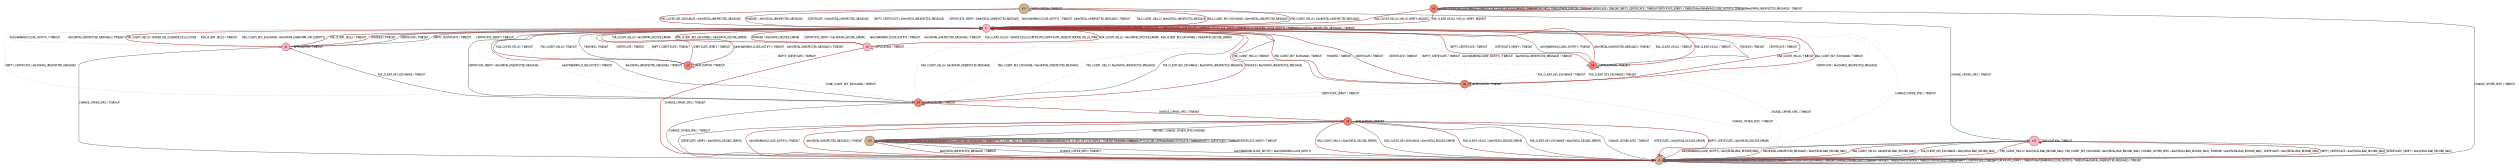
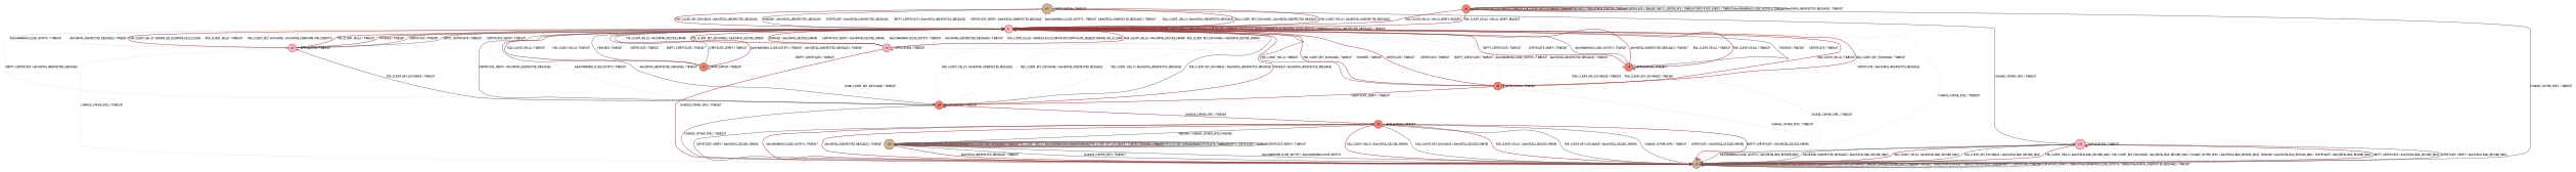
  digraph {
    fontname="Roboto Condensed"
    node [fillcolor=salmon fontname="Roboto Condensed" shape=circle style=filled]
    edge [arrowhead=vee color=gray40 fontname="Roboto Condensed" style=bold]
    n1 [label=s0]
    n2 [fillcolor=lightpink label=s1]
    n3 [fillcolor=tan label=s5]
    n4 [fillcolor=lightpink label=s2]
    n5 [fillcolor=lightpink label=s3]
    n6 [label=s4]
    n7 [label=s6]
    n8 [label=s7]
    n9 [label=s9]
    n10 [label=s8]
    n11 [fillcolor=tan label=s10]
    n12 [fillcolor=tan label=s11]
    n13 [fillcolor=lightpink label=s12]
    n1 -> n1 [arrowhead=onormal color=brown label="RSA_CLIENT_KEY_EXCHANGE / TIMEOUT" style=dotted]
    n1 -> n1 [arrowhead=onormal color=brown label="PSK_CLIENT_KEY_EXCHANGE / TIMEOUT" style=dotted]
    n1 -> n1 [arrowhead=onormal color=brown label="FINISHED / TIMEOUT"]
    n1 -> n1 [arrowhead=normal label="APPLICATION / TIMEOUT" style=dotted]
    n1 -> n1 [arrowhead=onormal color=brown label="CERTIFICATE / TIMEOUT"]
    n1 -> n1 [arrowhead=normal label="EMPTY_CERTIFICATE / TIMEOUT" style=dotted]
    n1 -> n1 [arrowhead=onormal color=brown label="CERTIFICATE_VERIFY / TIMEOUT" style=dotted]
    n1 -> n1 [arrowhead=normal label="Alert(WARNING,CLOSE_NOTIFY) / TIMEOUT" style=dotted]
    n1 -> n1 [label="Alert(FATAL,UNEXPECTED_MESSAGE) / TIMEOUT"]
    n1 -> n2 [arrowhead=onormal color=brown label="RSA_CLIENT_HELLO / HELLO_VERIFY_REQUEST"]
    n1 -> n2 [color=brown label="PSK_CLIENT_HELLO / HELLO_VERIFY_REQUEST"]
    n1 -> n3 [arrowhead=normal label="CHANGE_CIPHER_SPEC / TIMEOUT"]
    n2 -> n2 [arrowhead=normal label="RSA_CLIENT_KEY_EXCHANGE / TIMEOUT"]
    n2 -> n2 [arrowhead=onormal color=brown label="PSK_CLIENT_KEY_EXCHANGE / TIMEOUT"]
    n2 -> n2 [arrowhead=onormal color=brown label="FINISHED / TIMEOUT"]
    n2 -> n2 [arrowhead=onormal label="APPLICATION / TIMEOUT" style=dotted]
    n2 -> n2 [color=brown label="CERTIFICATE / TIMEOUT"]
    n2 -> n2 [label="EMPTY_CERTIFICATE / TIMEOUT" style=dotted]
    n2 -> n2 [color=brown label="CERTIFICATE_VERIFY / TIMEOUT"]
    n2 -> n2 [color=brown label="Alert(WARNING,CLOSE_NOTIFY) / TIMEOUT"]
    n2 -> n2 [label="Alert(FATAL,UNEXPECTED_MESSAGE) / TIMEOUT"]
    n2 -> n3 [arrowhead=onormal color=brown label="CHANGE_CIPHER_SPEC / TIMEOUT" style=dotted]
    n2 -> n4 [arrowhead=onormal color=brown label="PSK_CLIENT_HELLO / SERVER_HELLO,SERVER_HELLO_DONE"]
    n2 -> n5 [arrowhead=onormal label="RSA_CLIENT_HELLO / SERVER_HELLO,CERTIFICATE,CERTIFICATE_REQUEST,SERVER_HELLO_DONE" style=dotted]
    n3 -> n3 [arrowhead=onormal color=brown label="RSA_CLIENT_HELLO / TIMEOUT" style=dotted]
    n3 -> n3 [arrowhead=onormal color=brown label="RSA_CLIENT_KEY_EXCHANGE / TIMEOUT" style=dotted]
    n3 -> n3 [label="PSK_CLIENT_HELLO / TIMEOUT" style=dotted]
    n3 -> n3 [arrowhead=onormal color=brown label="PSK_CLIENT_KEY_EXCHANGE / TIMEOUT"]
    n3 -> n3 [label="CHANGE_CIPHER_SPEC / TIMEOUT" style=dotted]
    n3 -> n3 [label="FINISHED / TIMEOUT"]
    n3 -> n3 [color=brown label="APPLICATION / TIMEOUT" style=dotted]
    n3 -> n3 [arrowhead=onormal label="CERTIFICATE / TIMEOUT" style=dotted]
    n3 -> n3 [label="EMPTY_CERTIFICATE / TIMEOUT"]
    n3 -> n3 [arrowhead=normal label="CERTIFICATE_VERIFY / TIMEOUT"]
    n3 -> n3 [label="Alert(WARNING,CLOSE_NOTIFY) / TIMEOUT" style=dotted]
    n3 -> n3 [arrowhead=normal color=brown label="Alert(FATAL,UNEXPECTED_MESSAGE) / TIMEOUT" style=dotted]
    n4 -> n2 [label="RSA_CLIENT_HELLO / TIMEOUT" style=dotted]
    n4 -> n2 [arrowhead=normal label="RSA_CLIENT_KEY_EXCHANGE / Alert(FATAL,UNKNOWN_PSK_IDENTITY)" style=dotted]
    n4 -> n2 [arrowhead=onormal color=brown label="PSK_CLIENT_HELLO / TIMEOUT"]
    n4 -> n2 [arrowhead=normal color=brown label="FINISHED / TIMEOUT"]
    n4 -> n2 [label="CERTIFICATE / TIMEOUT"]
    n4 -> n2 [arrowhead=normal label="EMPTY_CERTIFICATE / TIMEOUT"]
    n4 -> n2 [arrowhead=normal label="CERTIFICATE_VERIFY / TIMEOUT" style=dotted]
    n4 -> n2 [color=brown label="Alert(WARNING,CLOSE_NOTIFY) / TIMEOUT" style=dotted]
    n4 -> n2 [label="Alert(FATAL,UNEXPECTED_MESSAGE) / TIMEOUT" style=dotted]
-   n4 -> n3 [label="CHANGE_CIPHER_SPEC / TIMEOUT"]
+   n4 -> n3 [label="CHANGE_CIPHER_SPEC / TIMEOUT" style=dotted]
    n4 -> n4 [arrowhead=normal color=brown label="APPLICATION / TIMEOUT" style=dotted]
    n4 -> n6 [arrowhead=onormal label="PSK_CLIENT_KEY_EXCHANGE / TIMEOUT"]
    n5 -> n2 [color=brown label="RSA_CLIENT_HELLO / Alert(FATAL,DECODE_ERROR)"]
    n5 -> n2 [label="RSA_CLIENT_KEY_EXCHANGE / Alert(FATAL,DECODE_ERROR)" style=dotted]
    n5 -> n2 [arrowhead=onormal label="PSK_CLIENT_HELLO / Alert(FATAL,DECODE_ERROR)" style=dotted]
    n5 -> n2 [arrowhead=normal color=brown label="PSK_CLIENT_KEY_EXCHANGE / Alert(FATAL,DECODE_ERROR)"]
    n5 -> n2 [arrowhead=normal color=brown label="FINISHED / Alert(FATAL,DECODE_ERROR)"]
    n5 -> n2 [arrowhead=normal color=brown label="CERTIFICATE_VERIFY / Alert(FATAL,DECODE_ERROR)" style=dotted]
    n5 -> n2 [arrowhead=normal label="Alert(WARNING,CLOSE_NOTIFY) / TIMEOUT" style=dotted]
    n5 -> n2 [arrowhead=onormal color=brown label="Alert(FATAL,UNEXPECTED_MESSAGE) / TIMEOUT" style=dotted]
    n5 -> n3 [arrowhead=onormal color=brown label="CHANGE_CIPHER_SPEC / TIMEOUT"]
    n5 -> n5 [color=brown label="APPLICATION / TIMEOUT" style=dotted]
    n5 -> n7 [label="CERTIFICATE / TIMEOUT" style=dotted]
    n5 -> n8 [arrowhead=onormal color=brown label="EMPTY_CERTIFICATE / TIMEOUT" style=dotted]
    n6 -> n2 [color=brown label="RSA_CLIENT_HELLO / Alert(FATAL,UNEXPECTED_MESSAGE)" style=dotted]
    n6 -> n2 [label="RSA_CLIENT_KEY_EXCHANGE / Alert(FATAL,UNEXPECTED_MESSAGE)" style=dotted]
    n6 -> n2 [arrowhead=onormal color=brown label="PSK_CLIENT_HELLO / Alert(FATAL,UNEXPECTED_MESSAGE)" style=dotted]
    n6 -> n2 [label="PSK_CLIENT_KEY_EXCHANGE / Alert(FATAL,UNEXPECTED_MESSAGE)"]
    n6 -> n2 [arrowhead=normal color=brown label="FINISHED / Alert(FATAL,UNEXPECTED_MESSAGE)"]
    n6 -> n2 [arrowhead=onormal label="CERTIFICATE / Alert(FATAL,UNEXPECTED_MESSAGE)" style=dotted]
    n6 -> n2 [color=brown label="EMPTY_CERTIFICATE / Alert(FATAL,UNEXPECTED_MESSAGE)" style=dotted]
    n6 -> n2 [label="CERTIFICATE_VERIFY / Alert(FATAL,UNEXPECTED_MESSAGE)"]
    n6 -> n2 [arrowhead=onormal color=brown label="Alert(WARNING,CLOSE_NOTIFY) / TIMEOUT" style=dotted]
    n6 -> n2 [arrowhead=normal label="Alert(FATAL,UNEXPECTED_MESSAGE) / TIMEOUT"]
    n6 -> n3 [label="CHANGE_CIPHER_SPEC / TIMEOUT"]
    n6 -> n6 [label="APPLICATION / TIMEOUT"]
    n6 -> n9 [arrowhead=normal color=brown label="CHANGE_CIPHER_SPEC / TIMEOUT"]
    n7 -> n2 [label="RSA_CLIENT_HELLO / TIMEOUT" style=dotted]
    n7 -> n2 [color=brown label="PSK_CLIENT_HELLO / TIMEOUT"]
    n7 -> n2 [arrowhead=onormal label="FINISHED / TIMEOUT"]
    n7 -> n2 [arrowhead=normal label="CERTIFICATE / TIMEOUT" style=dotted]
    n7 -> n2 [arrowhead=onormal color=brown label="EMPTY_CERTIFICATE / TIMEOUT"]
    n7 -> n2 [arrowhead=onormal label="CERTIFICATE_VERIFY / TIMEOUT" style=dotted]
    n7 -> n2 [label="Alert(WARNING,CLOSE_NOTIFY) / TIMEOUT"]
    n7 -> n2 [arrowhead=onormal color=brown label="Alert(FATAL,UNEXPECTED_MESSAGE) / TIMEOUT"]
    n7 -> n3 [arrowhead=onormal color=brown label="CHANGE_CIPHER_SPEC / TIMEOUT" style=dotted]
    n7 -> n7 [label="APPLICATION / TIMEOUT"]
    n7 -> n10 [label="RSA_CLIENT_KEY_EXCHANGE / TIMEOUT" style=dotted]
    n7 -> n10 [arrowhead=normal color=brown label="PSK_CLIENT_KEY_EXCHANGE / TIMEOUT" style=dotted]
    n8 -> n2 [color=brown label="RSA_CLIENT_HELLO / TIMEOUT"]
    n8 -> n2 [arrowhead=onormal label="PSK_CLIENT_HELLO / TIMEOUT" style=dotted]
    n8 -> n2 [label="FINISHED / TIMEOUT"]
    n8 -> n2 [arrowhead=normal label="CERTIFICATE / TIMEOUT" style=dotted]
    n8 -> n2 [color=brown label="EMPTY_CERTIFICATE / TIMEOUT" style=dotted]
    n8 -> n2 [arrowhead=onormal label="CERTIFICATE_VERIFY / TIMEOUT"]
    n8 -> n2 [arrowhead=normal color=brown label="Alert(WARNING,CLOSE_NOTIFY) / TIMEOUT"]
    n8 -> n2 [arrowhead=normal label="Alert(FATAL,UNEXPECTED_MESSAGE) / TIMEOUT" style=dotted]
    n8 -> n6 [arrowhead=normal color=brown label="DONE_CLIENT_KEY_EXCHANGE / TIMEOUT" style=dotted]
    n8 -> n8 [arrowhead=onormal label="APPLICATION / TIMEOUT"]
    n9 -> n3 [arrowhead=normal color=brown label="RSA_CLIENT_HELLO / Alert(FATAL,DECODE_ERROR)"]
    n9 -> n3 [arrowhead=onormal label="RSA_CLIENT_KEY_EXCHANGE / Alert(FATAL,DECODE_ERROR)"]
    n9 -> n3 [arrowhead=normal color=brown label="PSK_CLIENT_HELLO / Alert(FATAL,DECODE_ERROR)"]
    n9 -> n3 [arrowhead=onormal label="PSK_CLIENT_KEY_EXCHANGE / Alert(FATAL,DECODE_ERROR)"]
    n9 -> n3 [arrowhead=onormal label="CHANGE_CIPHER_SPEC / TIMEOUT"]
    n9 -> n3 [arrowhead=onormal label="CERTIFICATE / Alert(FATAL,DECODE_ERROR)" style=dotted]
    n9 -> n3 [color=brown label="EMPTY_CERTIFICATE / Alert(FATAL,DECODE_ERROR)"]
    n9 -> n3 [label="CERTIFICATE_VERIFY / Alert(FATAL,DECODE_ERROR)"]
    n9 -> n3 [arrowhead=normal color=brown label="Alert(WARNING,CLOSE_NOTIFY) / TIMEOUT"]
    n9 -> n3 [arrowhead=normal color=brown label="Alert(FATAL,UNEXPECTED_MESSAGE) / TIMEOUT"]
    n9 -> n9 [arrowhead=onormal color=brown label="APPLICATION / TIMEOUT" style=dotted]
    n9 -> n11 [arrowhead=normal label="FINISHED / CHANGE_CIPHER_SPEC,FINISHED"]
    n10 -> n2 [color=brown label="RSA_CLIENT_HELLO / TIMEOUT"]
    n10 -> n2 [arrowhead=normal color=brown label="RSA_CLIENT_KEY_EXCHANGE / TIMEOUT"]
    n10 -> n2 [arrowhead=onormal label="PSK_CLIENT_HELLO / TIMEOUT"]
    n10 -> n2 [arrowhead=normal color=brown label="PSK_CLIENT_KEY_EXCHANGE / TIMEOUT"]
    n10 -> n2 [label="FINISHED / TIMEOUT" style=dotted]
    n10 -> n2 [color=brown label="CERTIFICATE / TIMEOUT"]
    n10 -> n2 [label="EMPTY_CERTIFICATE / TIMEOUT" style=dotted]
    n10 -> n2 [arrowhead=onormal label="Alert(WARNING,CLOSE_NOTIFY) / TIMEOUT" style=dotted]
    n10 -> n2 [arrowhead=onormal label="Alert(FATAL,UNEXPECTED_MESSAGE) / TIMEOUT" style=dotted]
    n10 -> n3 [arrowhead=normal color=brown label="CHANGE_CIPHER_SPEC / TIMEOUT" style=dotted]
-   n10 -> n6 [color=brown label="CERTIFICATE_VERIFY / TIMEOUT" style=dotted]
+   n10 -> n6 [color=brown label="CERTIFICATE_VERIFY / TIMEOUT"]
    n10 -> n10 [arrowhead=onormal label="APPLICATION / TIMEOUT"]
    n11 -> n3 [arrowhead=normal label="CHANGE_CIPHER_SPEC / TIMEOUT"]
    n11 -> n3 [arrowhead=onormal label="Alert(WARNING,CLOSE_NOTIFY) / Alert(WARNING,CLOSE_NOTIFY)"]
    n11 -> n3 [color=brown label="Alert(FATAL,UNEXPECTED_MESSAGE) / TIMEOUT"]
    n11 -> n11 [color=brown label="RSA_CLIENT_HELLO / Alert(WARNING,NO_RENEGOTIATION)" style=dotted]
    n11 -> n11 [arrowhead=normal color=brown label="RSA_CLIENT_KEY_EXCHANGE / TIMEOUT"]
    n11 -> n11 [arrowhead=normal color=brown label="PSK_CLIENT_HELLO / Alert(WARNING,NO_RENEGOTIATION)"]
    n11 -> n11 [arrowhead=onormal label="PSK_CLIENT_KEY_EXCHANGE / TIMEOUT"]
    n11 -> n11 [label="FINISHED / TIMEOUT" style=dotted]
    n11 -> n11 [arrowhead=onormal color=brown label="APPLICATION / APPLICATION"]
    n11 -> n11 [arrowhead=onormal label="CERTIFICATE / TIMEOUT"]
    n11 -> n11 [label="EMPTY_CERTIFICATE / TIMEOUT"]
    n11 -> n11 [label="CERTIFICATE_VERIFY / TIMEOUT"]
    n12 -> n2 [color=brown label="RSA_CLIENT_HELLO / Alert(FATAL,UNEXPECTED_MESSAGE)" style=dotted]
    n12 -> n2 [color=brown label="RSA_CLIENT_KEY_EXCHANGE / Alert(FATAL,UNEXPECTED_MESSAGE)"]
    n12 -> n2 [arrowhead=normal color=brown label="PSK_CLIENT_HELLO / Alert(FATAL,UNEXPECTED_MESSAGE)"]
    n12 -> n2 [color=brown label="PSK_CLIENT_KEY_EXCHANGE / Alert(FATAL,UNEXPECTED_MESSAGE)"]
    n12 -> n2 [label="FINISHED / Alert(FATAL,UNEXPECTED_MESSAGE)"]
    n12 -> n2 [arrowhead=normal color=brown label="CERTIFICATE / Alert(FATAL,UNEXPECTED_MESSAGE)" style=dotted]
    n12 -> n2 [label="EMPTY_CERTIFICATE / Alert(FATAL,UNEXPECTED_MESSAGE)" style=dotted]
    n12 -> n2 [arrowhead=normal label="CERTIFICATE_VERIFY / Alert(FATAL,UNEXPECTED_MESSAGE)" style=dotted]
    n12 -> n2 [arrowhead=normal label="Alert(WARNING,CLOSE_NOTIFY) / TIMEOUT" style=dotted]
    n12 -> n2 [arrowhead=onormal label="Alert(FATAL,UNEXPECTED_MESSAGE) / TIMEOUT" style=dotted]
    n12 -> n12 [arrowhead=onormal label="APPLICATION / TIMEOUT"]
    n12 -> n13 [label="CHANGE_CIPHER_SPEC / TIMEOUT"]
    n13 -> n3 [arrowhead=onormal color=brown label="RSA_CLIENT_HELLO / Alert(FATAL,BAD_RECORD_MAC)"]
    n13 -> n3 [arrowhead=onormal label="RSA_CLIENT_KEY_EXCHANGE / Alert(FATAL,BAD_RECORD_MAC)"]
    n13 -> n3 [color=brown label="PSK_CLIENT_HELLO / Alert(FATAL,BAD_RECORD_MAC)"]
    n13 -> n3 [label="PSK_CLIENT_KEY_EXCHANGE / Alert(FATAL,BAD_RECORD_MAC)" style=dotted]
    n13 -> n3 [arrowhead=normal color=brown label="CHANGE_CIPHER_SPEC / Alert(FATAL,BAD_RECORD_MAC)" style=dotted]
    n13 -> n3 [label="FINISHED / Alert(FATAL,BAD_RECORD_MAC)" style=dotted]
    n13 -> n3 [arrowhead=onormal label="CERTIFICATE / Alert(FATAL,BAD_RECORD_MAC)" style=dotted]
    n13 -> n3 [arrowhead=normal color=brown label="EMPTY_CERTIFICATE / Alert(FATAL,BAD_RECORD_MAC)"]
    n13 -> n3 [arrowhead=onormal label="CERTIFICATE_VERIFY / Alert(FATAL,BAD_RECORD_MAC)"]
    n13 -> n3 [arrowhead=normal label="Alert(WARNING,CLOSE_NOTIFY) / Alert(FATAL,BAD_RECORD_MAC)"]
    n13 -> n3 [label="Alert(FATAL,UNEXPECTED_MESSAGE) / Alert(FATAL,BAD_RECORD_MAC)"]
    n13 -> n13 [arrowhead=normal color=brown label="APPLICATION / TIMEOUT"]
  }
